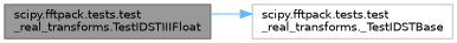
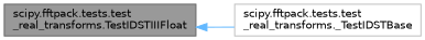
  digraph {
    rankdir=LR
    node [fontname=Helvetica fontsize=10 shape=box style=filled]
    n1 [color=gray40 fillcolor=grey60 fontcolor=black height=0.2 label="scipy.fftpack.tests.test\l_real_transforms.TestIDSTIIIFloat" width=0.4]
    n2 [color=grey75 fillcolor=white height=0.2 label="scipy.fftpack.tests.test\l_real_transforms._TestIDSTBase" width=0.4]
-   n2 -> n1 [color=steelblue1 dir=back fontname=Helvetica fontsize=10 labelfontname=Helvetica labelfontsize=10 style=solid]
+   n1 -> n2 [color=steelblue1 dir=back fontname=Helvetica fontsize=10 labelfontname=Helvetica labelfontsize=10 style=solid]
  }
